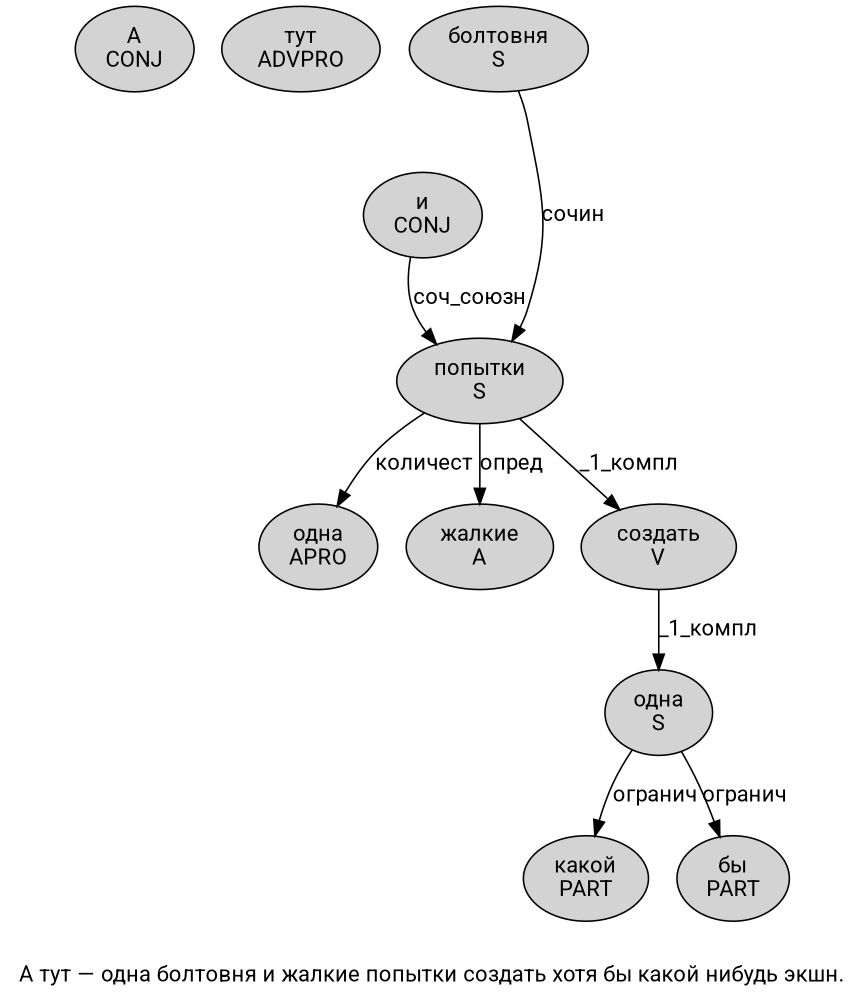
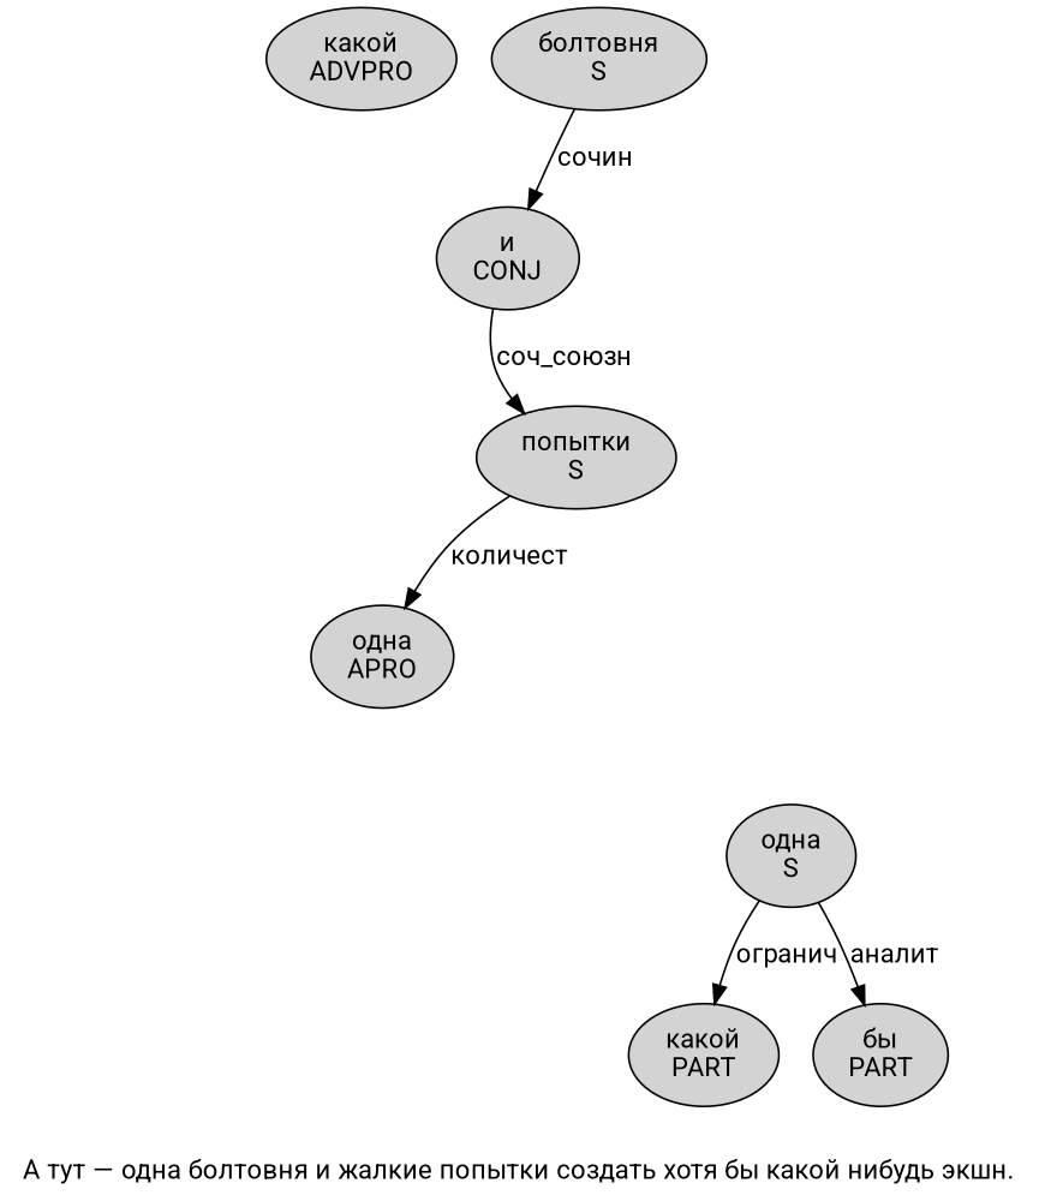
  digraph {
    fontname=Roboto
    label="А тут — одна болтовня и жалкие попытки создать хотя бы какой нибудь экшн."
    node [fillcolor=lightgray fontname=Roboto penwidth=1 shape=ellipse style=filled]
    edge [fontname=Roboto]
-   n1 [label="А\nCONJ"]
-   n2 [label="тут\nADVPRO"]
+   n2 [label="какой\nADVPRO"]
    n3 [label="одна\nAPRO"]
    n4 [label="болтовня\nS"]
    n5 [label="и\nCONJ"]
    n6 [label="попытки\nS"]
-   n7 [label="жалкие\nA"]
-   n8 [label="создать\nV"]
    n9 [label="одна\nS"]
    n10 [label="какой\nPART"]
    n11 [label="бы\nPART"]
-   n4 -> n6 [label="сочин"]
+   n4 -> n5 [label="сочин"]
    n5 -> n6 [label="соч_союзн"]
    n6 -> n3 [label="количест"]
-   n6 -> n7 [label="опред"]
-   n6 -> n8 [label="_1_компл"]
-   n8 -> n9 [label="_1_компл"]
    n9 -> n10 [label="огранич"]
-   n9 -> n11 [label="огранич"]
+   n9 -> n11 [label="аналит"]
  }
